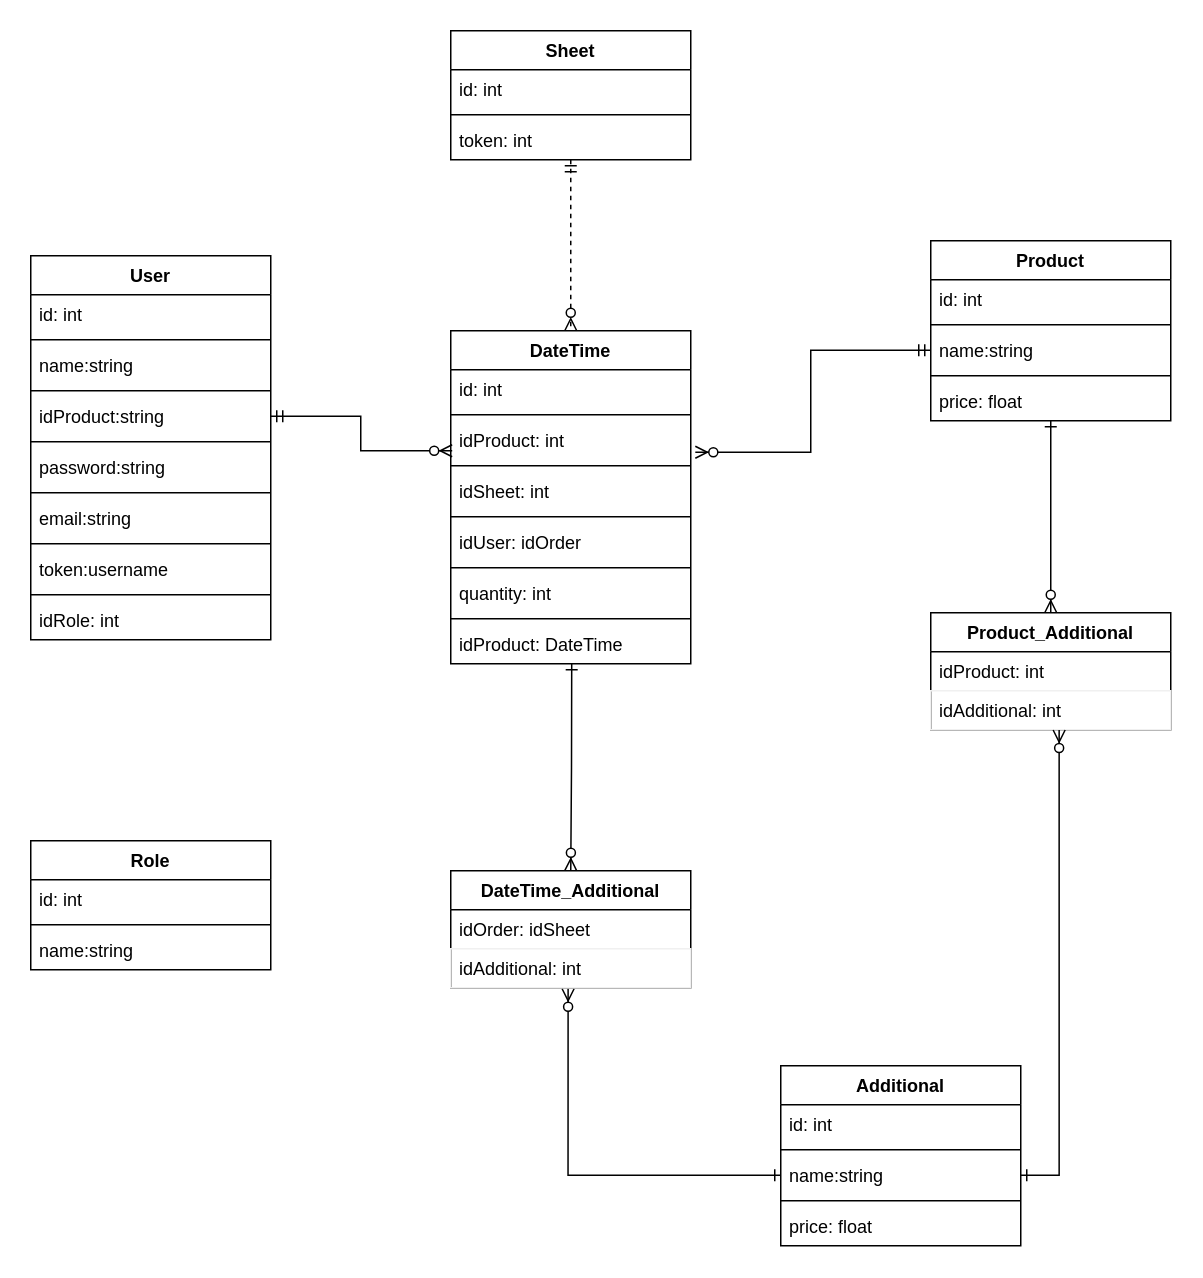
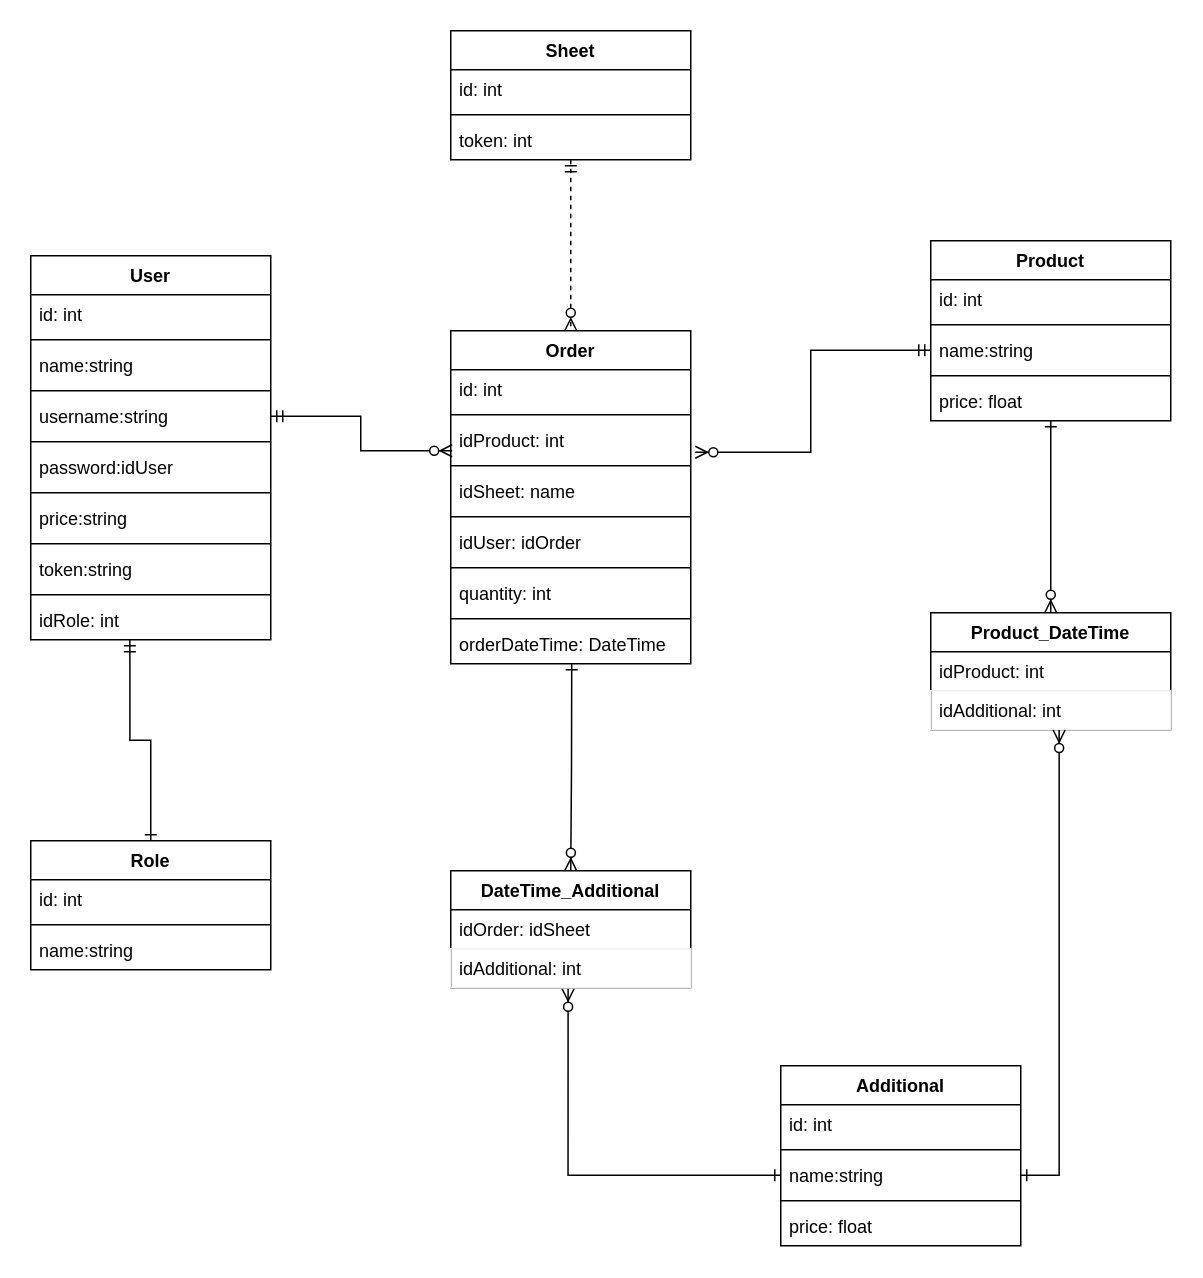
  <mxCell id="0" />
  <mxCell id="1" parent="0" />
  <mxCell id="2" value="Product" style="swimlane;fontStyle=1;align=center;verticalAlign=top;childLayout=stackLayout;horizontal=1;startSize=26;horizontalStack=0;resizeParent=1;resizeParentMax=0;resizeLast=0;collapsible=1;marginBottom=0;" parent="1" vertex="1"><mxGeometry x="620" y="160" width="160" height="120" as="geometry" /></mxCell>
  <mxCell id="3" value="id: int" style="text;strokeColor=none;fillColor=none;align=left;verticalAlign=top;spacingLeft=4;spacingRight=4;overflow=hidden;rotatable=0;points=[[0,0.5],[1,0.5]];portConstraint=eastwest;" parent="2" vertex="1"><mxGeometry y="26" width="160" height="26" as="geometry" /></mxCell>
  <mxCell id="4" value="" style="line;strokeWidth=1;fillColor=none;align=left;verticalAlign=middle;spacingTop=-1;spacingLeft=3;spacingRight=3;rotatable=0;labelPosition=right;points=[];portConstraint=eastwest;" parent="2" vertex="1"><mxGeometry y="52" width="160" height="8" as="geometry" /></mxCell>
  <mxCell id="5" value="name:string" style="text;strokeColor=none;fillColor=none;align=left;verticalAlign=top;spacingLeft=4;spacingRight=4;overflow=hidden;rotatable=0;points=[[0,0.5],[1,0.5]];portConstraint=eastwest;" parent="2" vertex="1"><mxGeometry y="60" width="160" height="26" as="geometry" /></mxCell>
  <mxCell id="6" value="" style="line;strokeWidth=1;fillColor=none;align=left;verticalAlign=middle;spacingTop=-1;spacingLeft=3;spacingRight=3;rotatable=0;labelPosition=right;points=[];portConstraint=eastwest;" parent="2" vertex="1"><mxGeometry y="86" width="160" height="8" as="geometry" /></mxCell>
  <mxCell id="7" value="price: float" style="text;strokeColor=none;fillColor=none;align=left;verticalAlign=top;spacingLeft=4;spacingRight=4;overflow=hidden;rotatable=0;points=[[0,0.5],[1,0.5]];portConstraint=eastwest;" parent="2" vertex="1"><mxGeometry y="94" width="160" height="26" as="geometry" /></mxCell>
  <mxCell id="8" style="edgeStyle=orthogonalEdgeStyle;rounded=0;orthogonalLoop=1;jettySize=auto;html=1;exitX=0.5;exitY=1;exitDx=0;exitDy=0;entryX=0.5;entryY=0;entryDx=0;entryDy=0;startArrow=ERmandOne;startFill=0;endArrow=ERzeroToMany;endFill=1;dashed=1;" parent="1" source="9" target="13" edge="1"><mxGeometry relative="1" as="geometry" /></mxCell>
  <mxCell id="9" value="Sheet" style="swimlane;fontStyle=1;align=center;verticalAlign=top;childLayout=stackLayout;horizontal=1;startSize=26;horizontalStack=0;resizeParent=1;resizeParentMax=0;resizeLast=0;collapsible=1;marginBottom=0;" parent="1" vertex="1"><mxGeometry x="300" y="20" width="160" height="86" as="geometry" /></mxCell>
  <mxCell id="10" value="id: int" style="text;strokeColor=none;fillColor=none;align=left;verticalAlign=top;spacingLeft=4;spacingRight=4;overflow=hidden;rotatable=0;points=[[0,0.5],[1,0.5]];portConstraint=eastwest;" parent="9" vertex="1"><mxGeometry y="26" width="160" height="26" as="geometry" /></mxCell>
  <mxCell id="11" value="" style="line;strokeWidth=1;fillColor=none;align=left;verticalAlign=middle;spacingTop=-1;spacingLeft=3;spacingRight=3;rotatable=0;labelPosition=right;points=[];portConstraint=eastwest;" parent="9" vertex="1"><mxGeometry y="52" width="160" height="8" as="geometry" /></mxCell>
  <mxCell id="12" value="token: int" style="text;strokeColor=none;fillColor=none;align=left;verticalAlign=top;spacingLeft=4;spacingRight=4;overflow=hidden;rotatable=0;points=[[0,0.5],[1,0.5]];portConstraint=eastwest;" parent="9" vertex="1"><mxGeometry y="60" width="160" height="26" as="geometry" /></mxCell>
- <mxCell id="13" value="DateTime" style="swimlane;fontStyle=1;align=center;verticalAlign=top;childLayout=stackLayout;horizontal=1;startSize=26;horizontalStack=0;resizeParent=1;resizeParentMax=0;resizeLast=0;collapsible=1;marginBottom=0;" parent="1" vertex="1"><mxGeometry x="300" y="220" width="160" height="222" as="geometry" /></mxCell>
+ <mxCell id="13" value="Order" style="swimlane;fontStyle=1;align=center;verticalAlign=top;childLayout=stackLayout;horizontal=1;startSize=26;horizontalStack=0;resizeParent=1;resizeParentMax=0;resizeLast=0;collapsible=1;marginBottom=0;" parent="1" vertex="1"><mxGeometry x="300" y="220" width="160" height="222" as="geometry" /></mxCell>
  <mxCell id="14" value="id: int" style="text;strokeColor=none;fillColor=none;align=left;verticalAlign=top;spacingLeft=4;spacingRight=4;overflow=hidden;rotatable=0;points=[[0,0.5],[1,0.5]];portConstraint=eastwest;" parent="13" vertex="1"><mxGeometry y="26" width="160" height="26" as="geometry" /></mxCell>
  <mxCell id="15" value="" style="line;strokeWidth=1;fillColor=none;align=left;verticalAlign=middle;spacingTop=-1;spacingLeft=3;spacingRight=3;rotatable=0;labelPosition=right;points=[];portConstraint=eastwest;" parent="13" vertex="1"><mxGeometry y="52" width="160" height="8" as="geometry" /></mxCell>
  <mxCell id="16" value="idProduct: int" style="text;strokeColor=none;fillColor=none;align=left;verticalAlign=top;spacingLeft=4;spacingRight=4;overflow=hidden;rotatable=0;points=[[0,0.5],[1,0.5]];portConstraint=eastwest;" parent="13" vertex="1"><mxGeometry y="60" width="160" height="26" as="geometry" /></mxCell>
  <mxCell id="17" value="" style="line;strokeWidth=1;fillColor=none;align=left;verticalAlign=middle;spacingTop=-1;spacingLeft=3;spacingRight=3;rotatable=0;labelPosition=right;points=[];portConstraint=eastwest;" parent="13" vertex="1"><mxGeometry y="86" width="160" height="8" as="geometry" /></mxCell>
- <mxCell id="18" value="idSheet: int" style="text;strokeColor=none;fillColor=none;align=left;verticalAlign=top;spacingLeft=4;spacingRight=4;overflow=hidden;rotatable=0;points=[[0,0.5],[1,0.5]];portConstraint=eastwest;" parent="13" vertex="1"><mxGeometry y="94" width="160" height="26" as="geometry" /></mxCell>
+ <mxCell id="18" value="idSheet: name" style="text;strokeColor=none;fillColor=none;align=left;verticalAlign=top;spacingLeft=4;spacingRight=4;overflow=hidden;rotatable=0;points=[[0,0.5],[1,0.5]];portConstraint=eastwest;" parent="13" vertex="1"><mxGeometry y="94" width="160" height="26" as="geometry" /></mxCell>
  <mxCell id="19" value="" style="line;strokeWidth=1;fillColor=none;align=left;verticalAlign=middle;spacingTop=-1;spacingLeft=3;spacingRight=3;rotatable=0;labelPosition=right;points=[];portConstraint=eastwest;" parent="13" vertex="1"><mxGeometry y="120" width="160" height="8" as="geometry" /></mxCell>
  <mxCell id="20" value="idUser: idOrder" style="text;strokeColor=none;fillColor=none;align=left;verticalAlign=top;spacingLeft=4;spacingRight=4;overflow=hidden;rotatable=0;points=[[0,0.5],[1,0.5]];portConstraint=eastwest;" parent="13" vertex="1"><mxGeometry y="128" width="160" height="26" as="geometry" /></mxCell>
  <mxCell id="21" value="" style="line;strokeWidth=1;fillColor=none;align=left;verticalAlign=middle;spacingTop=-1;spacingLeft=3;spacingRight=3;rotatable=0;labelPosition=right;points=[];portConstraint=eastwest;" parent="13" vertex="1"><mxGeometry y="154" width="160" height="8" as="geometry" /></mxCell>
  <mxCell id="22" value="quantity: int" style="text;strokeColor=none;fillColor=none;align=left;verticalAlign=top;spacingLeft=4;spacingRight=4;overflow=hidden;rotatable=0;points=[[0,0.5],[1,0.5]];portConstraint=eastwest;" parent="13" vertex="1"><mxGeometry y="162" width="160" height="26" as="geometry" /></mxCell>
  <mxCell id="23" value="" style="line;strokeWidth=1;fillColor=none;align=left;verticalAlign=middle;spacingTop=-1;spacingLeft=3;spacingRight=3;rotatable=0;labelPosition=right;points=[];portConstraint=eastwest;" parent="13" vertex="1"><mxGeometry y="188" width="160" height="8" as="geometry" /></mxCell>
- <mxCell id="24" value="idProduct: DateTime" style="text;strokeColor=none;fillColor=none;align=left;verticalAlign=top;spacingLeft=4;spacingRight=4;overflow=hidden;rotatable=0;points=[[0,0.5],[1,0.5]];portConstraint=eastwest;" parent="13" vertex="1"><mxGeometry y="196" width="160" height="26" as="geometry" /></mxCell>
+ <mxCell id="24" value="orderDateTime: DateTime" style="text;strokeColor=none;fillColor=none;align=left;verticalAlign=top;spacingLeft=4;spacingRight=4;overflow=hidden;rotatable=0;points=[[0,0.5],[1,0.5]];portConstraint=eastwest;" parent="13" vertex="1"><mxGeometry y="196" width="160" height="26" as="geometry" /></mxCell>
  <mxCell id="25" value="User" style="swimlane;fontStyle=1;align=center;verticalAlign=top;childLayout=stackLayout;horizontal=1;startSize=26;horizontalStack=0;resizeParent=1;resizeParentMax=0;resizeLast=0;collapsible=1;marginBottom=0;" parent="1" vertex="1"><mxGeometry x="20" y="170" width="160" height="256" as="geometry" /></mxCell>
  <mxCell id="26" value="id: int" style="text;strokeColor=none;fillColor=none;align=left;verticalAlign=top;spacingLeft=4;spacingRight=4;overflow=hidden;rotatable=0;points=[[0,0.5],[1,0.5]];portConstraint=eastwest;" parent="25" vertex="1"><mxGeometry y="26" width="160" height="26" as="geometry" /></mxCell>
  <mxCell id="27" value="" style="line;strokeWidth=1;fillColor=none;align=left;verticalAlign=middle;spacingTop=-1;spacingLeft=3;spacingRight=3;rotatable=0;labelPosition=right;points=[];portConstraint=eastwest;" parent="25" vertex="1"><mxGeometry y="52" width="160" height="8" as="geometry" /></mxCell>
  <mxCell id="28" value="name:string" style="text;strokeColor=none;fillColor=none;align=left;verticalAlign=top;spacingLeft=4;spacingRight=4;overflow=hidden;rotatable=0;points=[[0,0.5],[1,0.5]];portConstraint=eastwest;" parent="25" vertex="1"><mxGeometry y="60" width="160" height="26" as="geometry" /></mxCell>
  <mxCell id="29" value="" style="line;strokeWidth=1;fillColor=none;align=left;verticalAlign=middle;spacingTop=-1;spacingLeft=3;spacingRight=3;rotatable=0;labelPosition=right;points=[];portConstraint=eastwest;" parent="25" vertex="1"><mxGeometry y="86" width="160" height="8" as="geometry" /></mxCell>
- <mxCell id="30" value="idProduct:string" style="text;strokeColor=none;fillColor=none;align=left;verticalAlign=top;spacingLeft=4;spacingRight=4;overflow=hidden;rotatable=0;points=[[0,0.5],[1,0.5]];portConstraint=eastwest;" parent="25" vertex="1"><mxGeometry y="94" width="160" height="26" as="geometry" /></mxCell>
+ <mxCell id="30" value="username:string" style="text;strokeColor=none;fillColor=none;align=left;verticalAlign=top;spacingLeft=4;spacingRight=4;overflow=hidden;rotatable=0;points=[[0,0.5],[1,0.5]];portConstraint=eastwest;" parent="25" vertex="1"><mxGeometry y="94" width="160" height="26" as="geometry" /></mxCell>
  <mxCell id="31" value="" style="line;strokeWidth=1;fillColor=none;align=left;verticalAlign=middle;spacingTop=-1;spacingLeft=3;spacingRight=3;rotatable=0;labelPosition=right;points=[];portConstraint=eastwest;" parent="25" vertex="1"><mxGeometry y="120" width="160" height="8" as="geometry" /></mxCell>
- <mxCell id="32" value="password:string" style="text;strokeColor=none;fillColor=none;align=left;verticalAlign=top;spacingLeft=4;spacingRight=4;overflow=hidden;rotatable=0;points=[[0,0.5],[1,0.5]];portConstraint=eastwest;" parent="25" vertex="1"><mxGeometry y="128" width="160" height="26" as="geometry" /></mxCell>
+ <mxCell id="32" value="password:idUser" style="text;strokeColor=none;fillColor=none;align=left;verticalAlign=top;spacingLeft=4;spacingRight=4;overflow=hidden;rotatable=0;points=[[0,0.5],[1,0.5]];portConstraint=eastwest;" parent="25" vertex="1"><mxGeometry y="128" width="160" height="26" as="geometry" /></mxCell>
  <mxCell id="33" value="" style="line;strokeWidth=1;fillColor=none;align=left;verticalAlign=middle;spacingTop=-1;spacingLeft=3;spacingRight=3;rotatable=0;labelPosition=right;points=[];portConstraint=eastwest;" parent="25" vertex="1"><mxGeometry y="154" width="160" height="8" as="geometry" /></mxCell>
- <mxCell id="34" value="email:string" style="text;strokeColor=none;fillColor=none;align=left;verticalAlign=top;spacingLeft=4;spacingRight=4;overflow=hidden;rotatable=0;points=[[0,0.5],[1,0.5]];portConstraint=eastwest;" parent="25" vertex="1"><mxGeometry y="162" width="160" height="26" as="geometry" /></mxCell>
+ <mxCell id="34" value="price:string" style="text;strokeColor=none;fillColor=none;align=left;verticalAlign=top;spacingLeft=4;spacingRight=4;overflow=hidden;rotatable=0;points=[[0,0.5],[1,0.5]];portConstraint=eastwest;" parent="25" vertex="1"><mxGeometry y="162" width="160" height="26" as="geometry" /></mxCell>
  <mxCell id="35" value="" style="line;strokeWidth=1;fillColor=none;align=left;verticalAlign=middle;spacingTop=-1;spacingLeft=3;spacingRight=3;rotatable=0;labelPosition=right;points=[];portConstraint=eastwest;" parent="25" vertex="1"><mxGeometry y="188" width="160" height="8" as="geometry" /></mxCell>
- <mxCell id="36" value="token:username" style="text;strokeColor=none;fillColor=none;align=left;verticalAlign=top;spacingLeft=4;spacingRight=4;overflow=hidden;rotatable=0;points=[[0,0.5],[1,0.5]];portConstraint=eastwest;" parent="25" vertex="1"><mxGeometry y="196" width="160" height="26" as="geometry" /></mxCell>
+ <mxCell id="36" value="token:string" style="text;strokeColor=none;fillColor=none;align=left;verticalAlign=top;spacingLeft=4;spacingRight=4;overflow=hidden;rotatable=0;points=[[0,0.5],[1,0.5]];portConstraint=eastwest;" parent="25" vertex="1"><mxGeometry y="196" width="160" height="26" as="geometry" /></mxCell>
  <mxCell id="37" value="" style="line;strokeWidth=1;fillColor=none;align=left;verticalAlign=middle;spacingTop=-1;spacingLeft=3;spacingRight=3;rotatable=0;labelPosition=right;points=[];portConstraint=eastwest;" parent="25" vertex="1"><mxGeometry y="222" width="160" height="8" as="geometry" /></mxCell>
  <mxCell id="38" value="idRole: int" style="text;strokeColor=none;fillColor=none;align=left;verticalAlign=top;spacingLeft=4;spacingRight=4;overflow=hidden;rotatable=0;points=[[0,0.5],[1,0.5]];portConstraint=eastwest;" parent="25" vertex="1"><mxGeometry y="230" width="160" height="26" as="geometry" /></mxCell>
  <mxCell id="39" style="edgeStyle=orthogonalEdgeStyle;rounded=0;orthogonalLoop=1;jettySize=auto;html=1;exitX=1;exitY=0.5;exitDx=0;exitDy=0;entryX=0.006;entryY=0.769;entryDx=0;entryDy=0;entryPerimeter=0;endArrow=ERzeroToMany;endFill=1;startArrow=ERmandOne;startFill=0;" parent="1" source="30" target="16" edge="1"><mxGeometry relative="1" as="geometry" /></mxCell>
  <mxCell id="40" style="edgeStyle=orthogonalEdgeStyle;rounded=0;orthogonalLoop=1;jettySize=auto;html=1;exitX=0;exitY=0.5;exitDx=0;exitDy=0;entryX=1.019;entryY=0.808;entryDx=0;entryDy=0;entryPerimeter=0;endArrow=ERzeroToMany;endFill=1;startArrow=ERmandOne;startFill=0;" parent="1" source="5" target="16" edge="1"><mxGeometry relative="1" as="geometry" /></mxCell>
  <mxCell id="41" value="Additional" style="swimlane;fontStyle=1;align=center;verticalAlign=top;childLayout=stackLayout;horizontal=1;startSize=26;horizontalStack=0;resizeParent=1;resizeParentMax=0;resizeLast=0;collapsible=1;marginBottom=0;" parent="1" vertex="1"><mxGeometry x="520" y="710" width="160" height="120" as="geometry" /></mxCell>
  <mxCell id="42" value="id: int" style="text;strokeColor=none;fillColor=none;align=left;verticalAlign=top;spacingLeft=4;spacingRight=4;overflow=hidden;rotatable=0;points=[[0,0.5],[1,0.5]];portConstraint=eastwest;" parent="41" vertex="1"><mxGeometry y="26" width="160" height="26" as="geometry" /></mxCell>
  <mxCell id="43" value="" style="line;strokeWidth=1;fillColor=none;align=left;verticalAlign=middle;spacingTop=-1;spacingLeft=3;spacingRight=3;rotatable=0;labelPosition=right;points=[];portConstraint=eastwest;" parent="41" vertex="1"><mxGeometry y="52" width="160" height="8" as="geometry" /></mxCell>
  <mxCell id="44" value="name:string" style="text;strokeColor=none;fillColor=none;align=left;verticalAlign=top;spacingLeft=4;spacingRight=4;overflow=hidden;rotatable=0;points=[[0,0.5],[1,0.5]];portConstraint=eastwest;" parent="41" vertex="1"><mxGeometry y="60" width="160" height="26" as="geometry" /></mxCell>
  <mxCell id="45" value="" style="line;strokeWidth=1;fillColor=none;align=left;verticalAlign=middle;spacingTop=-1;spacingLeft=3;spacingRight=3;rotatable=0;labelPosition=right;points=[];portConstraint=eastwest;" parent="41" vertex="1"><mxGeometry y="86" width="160" height="8" as="geometry" /></mxCell>
  <mxCell id="46" value="price: float" style="text;strokeColor=none;fillColor=none;align=left;verticalAlign=top;spacingLeft=4;spacingRight=4;overflow=hidden;rotatable=0;points=[[0,0.5],[1,0.5]];portConstraint=eastwest;" parent="41" vertex="1"><mxGeometry y="94" width="160" height="26" as="geometry" /></mxCell>
  <mxCell id="47" style="edgeStyle=orthogonalEdgeStyle;rounded=0;orthogonalLoop=1;jettySize=auto;html=1;startArrow=ERzeroToMany;startFill=1;endArrow=ERone;endFill=0;" parent="1" source="48" edge="1"><mxGeometry relative="1" as="geometry"><mxPoint x="700" y="280" as="targetPoint" /><Array as="points"><mxPoint x="700" y="280" /></Array></mxGeometry></mxCell>
- <mxCell id="48" value="Product_Additional" style="swimlane;fontStyle=1;align=center;verticalAlign=top;childLayout=stackLayout;horizontal=1;startSize=26;horizontalStack=0;resizeParent=1;resizeParentMax=0;resizeLast=0;collapsible=1;marginBottom=0;" parent="1" vertex="1"><mxGeometry x="620" y="408" width="160" height="78" as="geometry" /></mxCell>
+ <mxCell id="48" value="Product_DateTime" style="swimlane;fontStyle=1;align=center;verticalAlign=top;childLayout=stackLayout;horizontal=1;startSize=26;horizontalStack=0;resizeParent=1;resizeParentMax=0;resizeLast=0;collapsible=1;marginBottom=0;" parent="1" vertex="1"><mxGeometry x="620" y="408" width="160" height="78" as="geometry" /></mxCell>
  <mxCell id="49" value="idProduct: int" style="text;strokeColor=none;fillColor=none;align=left;verticalAlign=top;spacingLeft=4;spacingRight=4;overflow=hidden;rotatable=0;points=[[0,0.5],[1,0.5]];portConstraint=eastwest;" parent="48" vertex="1"><mxGeometry y="26" width="160" height="26" as="geometry" /></mxCell>
  <mxCell id="50" value="idAdditional: int" style="text;fillColor=none;align=left;verticalAlign=top;spacingLeft=4;spacingRight=4;overflow=hidden;rotatable=0;points=[[0,0.5],[1,0.5]];portConstraint=eastwest;strokeColor=#f0f0f0;" vertex="1" parent="48"><mxGeometry y="52" width="160" height="26" as="geometry" /></mxCell>
  <mxCell id="51" style="edgeStyle=orthogonalEdgeStyle;rounded=0;orthogonalLoop=1;jettySize=auto;html=1;entryX=0.535;entryY=1.006;entryDx=0;entryDy=0;entryPerimeter=0;startArrow=ERone;startFill=0;endArrow=ERzeroToMany;endFill=1;" parent="1" source="44" target="50" edge="1"><mxGeometry relative="1" as="geometry"><mxPoint x="703.2" y="494.494" as="targetPoint" /></mxGeometry></mxCell>
+ <mxCell id="52" style="edgeStyle=orthogonalEdgeStyle;rounded=0;orthogonalLoop=1;jettySize=auto;html=1;entryX=0.413;entryY=1;entryDx=0;entryDy=0;entryPerimeter=0;startArrow=ERone;startFill=0;endArrow=ERmandOne;endFill=0;" parent="1" source="53" target="38" edge="1"><mxGeometry relative="1" as="geometry"><mxPoint x="100" y="460" as="targetPoint" /></mxGeometry></mxCell>
  <mxCell id="53" value="Role" style="swimlane;fontStyle=1;align=center;verticalAlign=top;childLayout=stackLayout;horizontal=1;startSize=26;horizontalStack=0;resizeParent=1;resizeParentMax=0;resizeLast=0;collapsible=1;marginBottom=0;" parent="1" vertex="1"><mxGeometry x="20" y="560" width="160" height="86" as="geometry" /></mxCell>
  <mxCell id="54" value="id: int" style="text;strokeColor=none;fillColor=none;align=left;verticalAlign=top;spacingLeft=4;spacingRight=4;overflow=hidden;rotatable=0;points=[[0,0.5],[1,0.5]];portConstraint=eastwest;" parent="53" vertex="1"><mxGeometry y="26" width="160" height="26" as="geometry" /></mxCell>
  <mxCell id="55" value="" style="line;strokeWidth=1;fillColor=none;align=left;verticalAlign=middle;spacingTop=-1;spacingLeft=3;spacingRight=3;rotatable=0;labelPosition=right;points=[];portConstraint=eastwest;" parent="53" vertex="1"><mxGeometry y="52" width="160" height="8" as="geometry" /></mxCell>
  <mxCell id="56" value="name:string" style="text;strokeColor=none;fillColor=none;align=left;verticalAlign=top;spacingLeft=4;spacingRight=4;overflow=hidden;rotatable=0;points=[[0,0.5],[1,0.5]];portConstraint=eastwest;" parent="53" vertex="1"><mxGeometry y="60" width="160" height="26" as="geometry" /></mxCell>
  <mxCell id="57" style="edgeStyle=orthogonalEdgeStyle;rounded=0;orthogonalLoop=1;jettySize=auto;html=1;exitX=0.5;exitY=0;exitDx=0;exitDy=0;entryX=0.504;entryY=1;entryDx=0;entryDy=0;entryPerimeter=0;endArrow=ERone;endFill=0;startArrow=ERzeroToMany;startFill=1;" edge="1" parent="1" target="24"><mxGeometry relative="1" as="geometry"><mxPoint x="380" y="580" as="sourcePoint" /></mxGeometry></mxCell>
  <mxCell id="58" style="edgeStyle=orthogonalEdgeStyle;rounded=0;orthogonalLoop=1;jettySize=auto;html=1;exitX=0;exitY=0.5;exitDx=0;exitDy=0;entryX=0.489;entryY=1.026;entryDx=0;entryDy=0;entryPerimeter=0;startArrow=ERone;startFill=0;endArrow=ERzeroToMany;endFill=1;" edge="1" parent="1" source="44" target="61"><mxGeometry relative="1" as="geometry"><mxPoint x="378.24" y="699.506" as="targetPoint" /></mxGeometry></mxCell>
  <mxCell id="59" value="DateTime_Additional" style="swimlane;fontStyle=1;align=center;verticalAlign=top;childLayout=stackLayout;horizontal=1;startSize=26;horizontalStack=0;resizeParent=1;resizeParentMax=0;resizeLast=0;collapsible=1;marginBottom=0;" vertex="1" parent="1"><mxGeometry x="300" y="580" width="160" height="78" as="geometry" /></mxCell>
  <mxCell id="60" value="idOrder: idSheet" style="text;strokeColor=none;fillColor=none;align=left;verticalAlign=top;spacingLeft=4;spacingRight=4;overflow=hidden;rotatable=0;points=[[0,0.5],[1,0.5]];portConstraint=eastwest;" vertex="1" parent="59"><mxGeometry y="26" width="160" height="26" as="geometry" /></mxCell>
  <mxCell id="61" value="idAdditional: int" style="text;fillColor=none;align=left;verticalAlign=top;spacingLeft=4;spacingRight=4;overflow=hidden;rotatable=0;points=[[0,0.5],[1,0.5]];portConstraint=eastwest;strokeColor=#f0f0f0;" vertex="1" parent="59"><mxGeometry y="52" width="160" height="26" as="geometry" /></mxCell>
